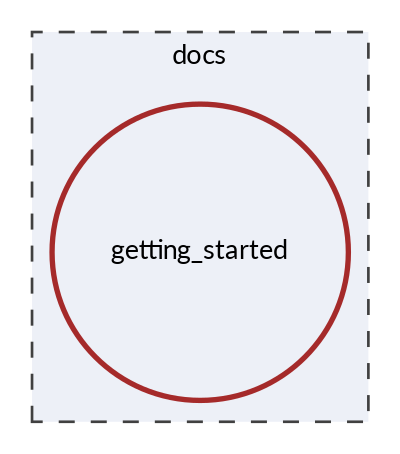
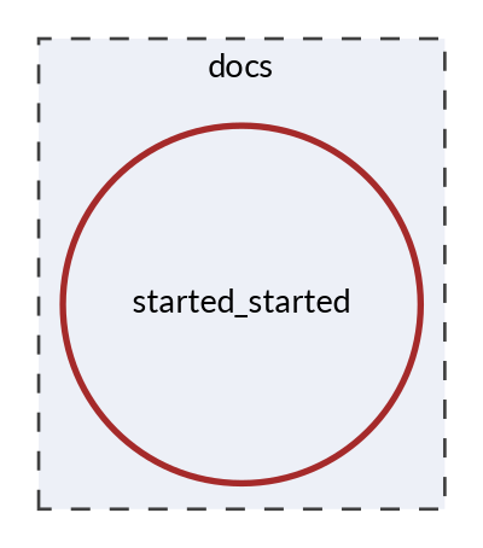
  digraph {
    compound=true
    fontname=Lato
-   n1 [color=brown fillcolor="#edf0f7" fontname=Lato fontsize=10 height=0.2 label=getting_started shape=circle style="filled,bold" width=0.4]
+   n1 [color=brown fillcolor="#edf0f7" fontname=Lato fontsize=10 height=0.2 label=started_started shape=circle style="filled,bold" width=0.4]
    subgraph cluster_1 {
      bgcolor="#edf0f7"
      fontsize=10
      label=docs
      pencolor=grey25
      style="filled,dashed"
      n1
    }
  }
